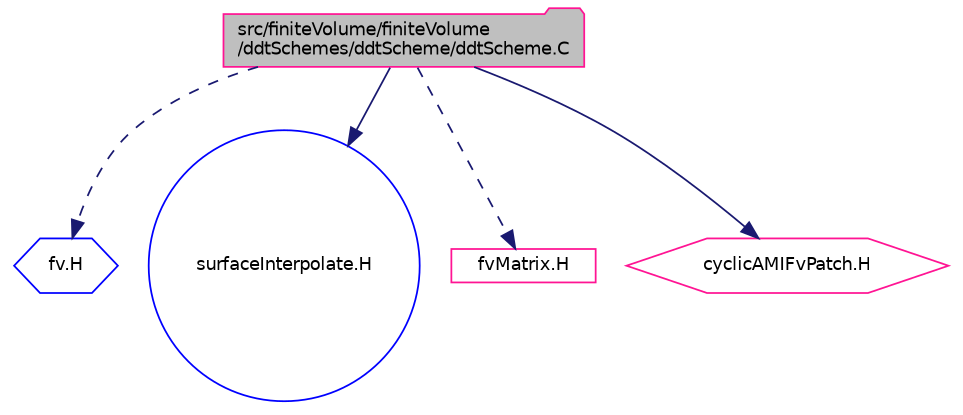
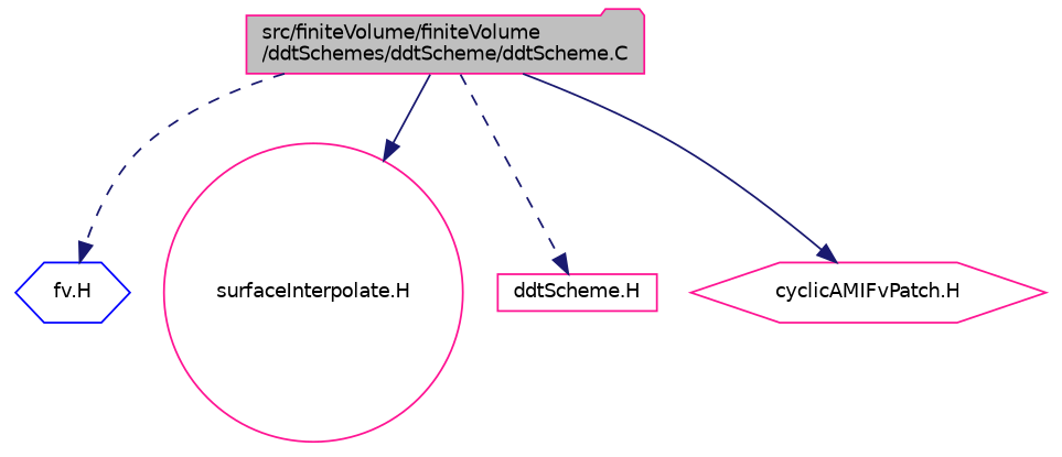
  digraph {
    node [color=deeppink fontname=Helvetica fontsize=10 shape=hexagon]
    edge [color=midnightblue fontname=Helvetica fontsize=10 labelfontname=Helvetica labelfontsize=10 style=dashed]
    n1 [fillcolor=grey75 fontcolor=black height=0.2 label="src/finiteVolume/finiteVolume\l/ddtSchemes/ddtScheme/ddtScheme.C" shape=folder style=filled width=0.4]
    n2 [color=blue height=0.2 label="fv.H" width=0.4]
-   n3 [color=blue height=0.2 label="surfaceInterpolate.H" shape=circle width=0.4]
-   n4 [height=0.2 label="fvMatrix.H" shape=box width=0.4]
+   n3 [height=0.2 label="surfaceInterpolate.H" shape=circle width=0.4]
+   n4 [height=0.2 label="ddtScheme.H" shape=box width=0.4]
    n5 [height=0.2 label="cyclicAMIFvPatch.H" width=0.4]
    n1 -> n2
    n1 -> n3 [style=solid]
    n1 -> n4
    n1 -> n5 [style=solid]
  }
